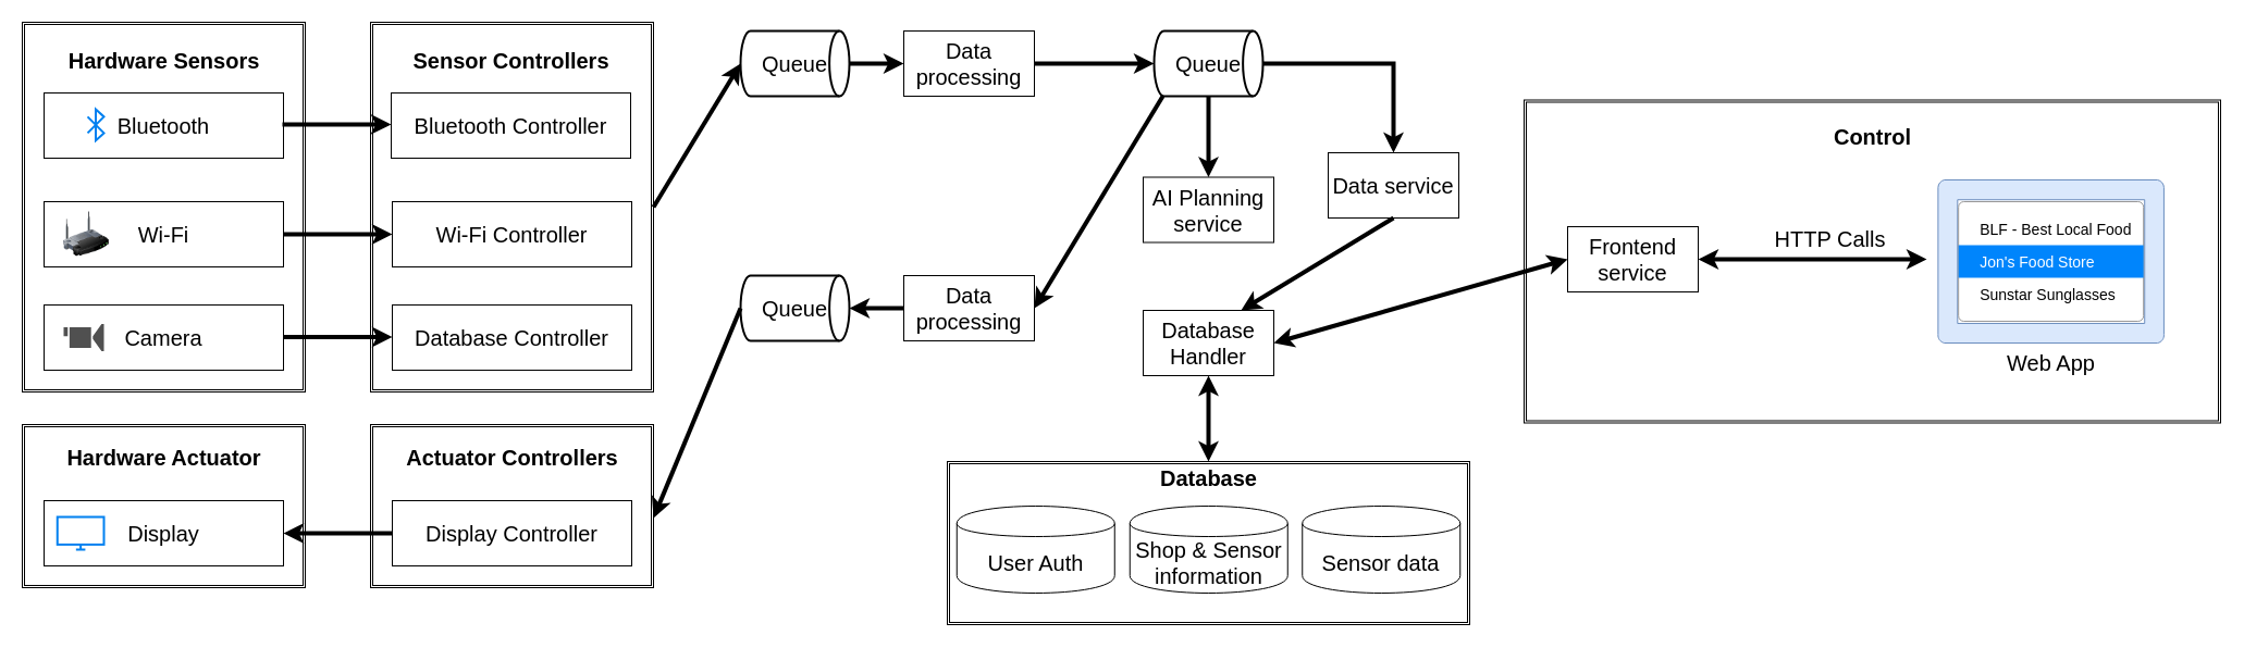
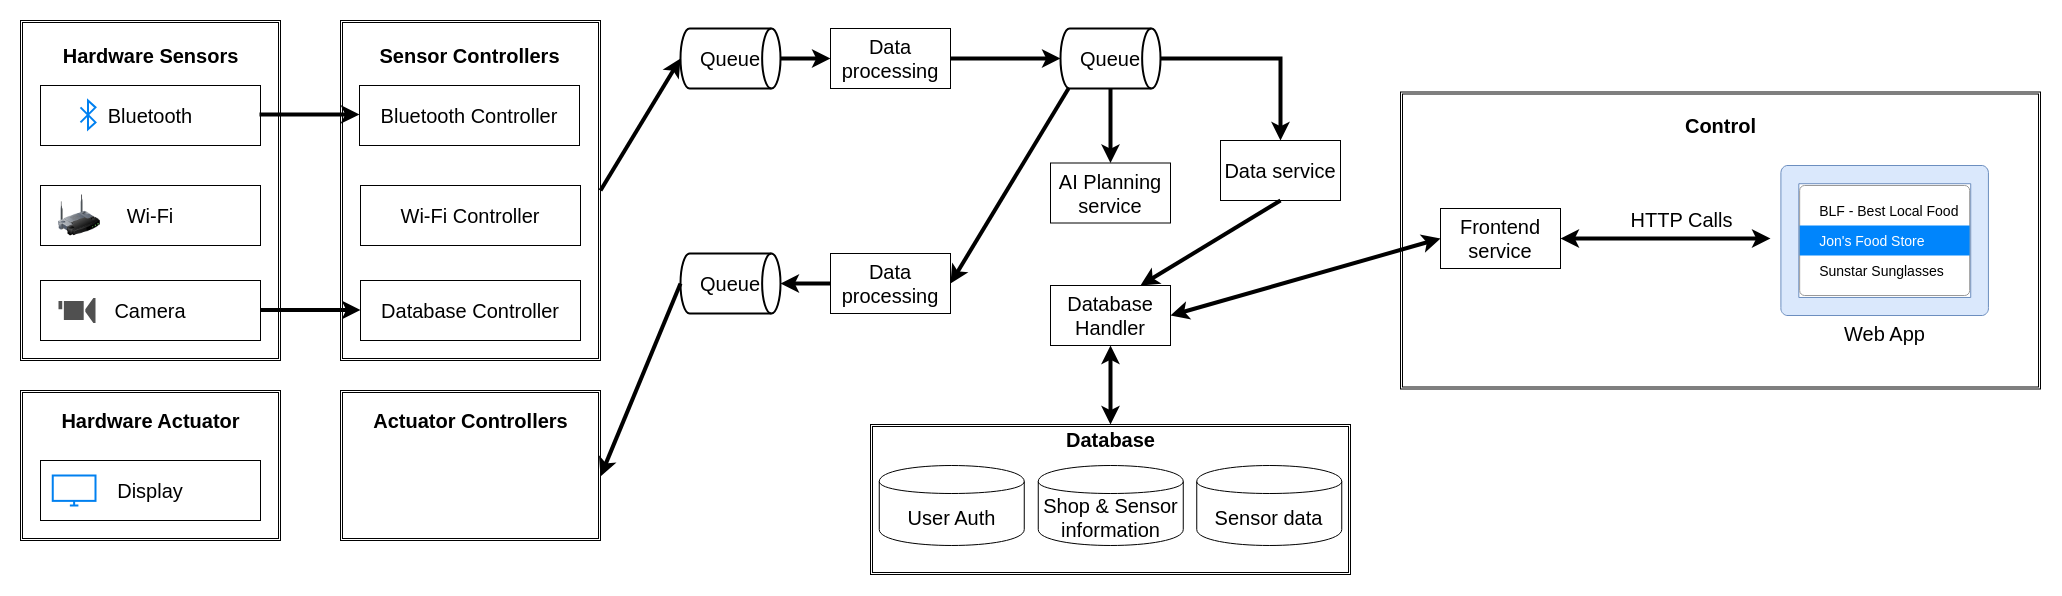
  <mxCell id="0" />
  <mxCell id="1" parent="0" />
  <mxCell id="2" value="" style="shape=ext;double=1;rounded=0;whiteSpace=wrap;html=1;fontSize=20;" vertex="1" parent="1"><mxGeometry x="870" y="424" width="480" height="150" as="geometry" /></mxCell>
  <mxCell id="3" value="" style="shape=ext;double=1;rounded=0;whiteSpace=wrap;html=1;fontSize=20;" vertex="1" parent="1"><mxGeometry x="340" y="390" width="260" height="150" as="geometry" /></mxCell>
  <mxCell id="4" value="" style="shape=ext;double=1;rounded=0;whiteSpace=wrap;html=1;fontSize=20;" vertex="1" parent="1"><mxGeometry x="340" y="20" width="260" height="340" as="geometry" /></mxCell>
  <mxCell id="5" value="" style="shape=ext;double=1;rounded=0;whiteSpace=wrap;html=1;fontSize=20;" parent="1" vertex="1"><mxGeometry x="1400" y="91.5" width="640" height="297" as="geometry" /></mxCell>
  <mxCell id="6" value="" style="shape=ext;double=1;rounded=0;whiteSpace=wrap;html=1;fontSize=20;" parent="1" vertex="1"><mxGeometry x="20" y="20" width="260" height="340" as="geometry" /></mxCell>
  <mxCell id="7" value="Bluetooth" style="rounded=0;whiteSpace=wrap;html=1;fontSize=20;align=center;labelPosition=center;verticalLabelPosition=middle;verticalAlign=middle;" parent="1" vertex="1"><mxGeometry x="40" y="85" width="220" height="60" as="geometry" /></mxCell>
  <mxCell id="8" value="Wi-Fi" style="rounded=0;whiteSpace=wrap;html=1;fontSize=20;" parent="1" vertex="1"><mxGeometry x="40" y="185" width="220" height="60" as="geometry" /></mxCell>
  <mxCell id="9" value="Camera" style="rounded=0;whiteSpace=wrap;html=1;fontSize=20;" parent="1" vertex="1"><mxGeometry x="40" y="280" width="220" height="60" as="geometry" /></mxCell>
  <mxCell id="10" value="Hardware Sensors" style="text;strokeColor=none;fillColor=none;html=1;fontSize=20;fontStyle=1;verticalAlign=middle;align=center;" parent="1" vertex="1"><mxGeometry x="105" y="40" width="90" height="30" as="geometry" /></mxCell>
- <mxCell id="11" value="" style="endArrow=classic;html=1;exitX=1;exitY=0.5;exitDx=0;exitDy=0;fontSize=20;entryX=0;entryY=0.5;entryDx=0;entryDy=0;strokeWidth=4;" parent="1" source="8" target="51" edge="1"><mxGeometry width="50" height="50" relative="1" as="geometry"><mxPoint x="300" y="40" as="sourcePoint" /><mxPoint x="300" y="310" as="targetPoint" /></mxGeometry></mxCell>
  <mxCell id="12" value="Queue" style="strokeWidth=2;html=1;shape=mxgraph.flowchart.direct_data;whiteSpace=wrap;fontSize=20;" parent="1" vertex="1"><mxGeometry x="680" y="28" width="100" height="60" as="geometry" /></mxCell>
  <mxCell id="13" value="" style="endArrow=classic;html=1;exitX=1;exitY=0.5;exitDx=0;exitDy=0;entryX=0;entryY=0.5;entryDx=0;entryDy=0;entryPerimeter=0;fontSize=20;strokeWidth=4;" parent="1" source="4" target="12" edge="1"><mxGeometry width="50" height="50" relative="1" as="geometry"><mxPoint x="560" y="310" as="sourcePoint" /><mxPoint x="760" y="-38.5" as="targetPoint" /></mxGeometry></mxCell>
  <mxCell id="14" value="Database Handler" style="rounded=0;whiteSpace=wrap;html=1;fontSize=20;" parent="1" vertex="1"><mxGeometry x="1050" y="285" width="120" height="60" as="geometry" /></mxCell>
  <mxCell id="15" value="Frontend service" style="rounded=0;whiteSpace=wrap;html=1;fontSize=20;" parent="1" vertex="1"><mxGeometry x="1440" y="208" width="120" height="60" as="geometry" /></mxCell>
  <mxCell id="16" value="Web App" style="aspect=fixed;pointerEvents=1;shadow=0;dashed=0;html=1;strokeColor=#6c8ebf;labelPosition=center;verticalLabelPosition=bottom;verticalAlign=top;align=center;fillColor=#dae8fc;shape=mxgraph.mscae.enterprise.performance_monitor;fontSize=20;" parent="1" vertex="1"><mxGeometry x="1780" y="165" width="208.33" height="150" as="geometry" /></mxCell>
  <mxCell id="17" value="" style="edgeStyle=orthogonalEdgeStyle;rounded=0;orthogonalLoop=1;jettySize=auto;html=1;fontSize=20;entryX=0;entryY=0.5;entryDx=0;entryDy=0;exitX=1;exitY=0.5;exitDx=0;exitDy=0;exitPerimeter=0;strokeWidth=4;" parent="1" source="12" target="18" edge="1"><mxGeometry relative="1" as="geometry"><mxPoint x="780" y="98" as="sourcePoint" /></mxGeometry></mxCell>
  <mxCell id="18" value="Data processing" style="rounded=0;whiteSpace=wrap;html=1;fontSize=20;" parent="1" vertex="1"><mxGeometry x="830" y="28" width="120" height="60" as="geometry" /></mxCell>
  <mxCell id="19" value="Data service" style="rounded=0;whiteSpace=wrap;html=1;fontSize=20;" parent="1" vertex="1"><mxGeometry x="1220" y="140" width="120" height="60" as="geometry" /></mxCell>
  <mxCell id="20" style="edgeStyle=orthogonalEdgeStyle;rounded=0;orthogonalLoop=1;jettySize=auto;html=1;exitX=1;exitY=0.5;exitDx=0;exitDy=0;exitPerimeter=0;entryX=0.5;entryY=0;entryDx=0;entryDy=0;fontSize=20;strokeWidth=4;" parent="1" source="21" target="19" edge="1"><mxGeometry relative="1" as="geometry" /></mxCell>
  <mxCell id="21" value="Queue" style="strokeWidth=2;html=1;shape=mxgraph.flowchart.direct_data;whiteSpace=wrap;fontSize=20;" parent="1" vertex="1"><mxGeometry x="1060" y="28" width="100" height="60" as="geometry" /></mxCell>
  <mxCell id="22" value="" style="edgeStyle=orthogonalEdgeStyle;rounded=0;orthogonalLoop=1;jettySize=auto;html=1;fontSize=20;exitX=1;exitY=0.5;exitDx=0;exitDy=0;entryX=0;entryY=0.5;entryDx=0;entryDy=0;entryPerimeter=0;strokeWidth=4;" parent="1" source="18" target="21" edge="1"><mxGeometry relative="1" as="geometry"><mxPoint x="840" y="68" as="sourcePoint" /><mxPoint x="790" y="68" as="targetPoint" /></mxGeometry></mxCell>
  <mxCell id="23" value="" style="endArrow=classic;html=1;fontSize=20;exitX=0.5;exitY=1;exitDx=0;exitDy=0;entryX=0.75;entryY=0;entryDx=0;entryDy=0;strokeWidth=4;" parent="1" source="19" target="14" edge="1"><mxGeometry width="50" height="50" relative="1" as="geometry"><mxPoint x="1050" y="388" as="sourcePoint" /><mxPoint x="1245" y="378" as="targetPoint" /></mxGeometry></mxCell>
  <mxCell id="24" value="" style="endArrow=classic;startArrow=classic;html=1;fontSize=20;entryX=0.5;entryY=1;entryDx=0;entryDy=0;exitX=0.5;exitY=0;exitDx=0;exitDy=0;strokeWidth=4;" parent="1" source="2" target="14" edge="1"><mxGeometry width="50" height="50" relative="1" as="geometry"><mxPoint x="1050" y="388" as="sourcePoint" /><mxPoint x="1100" y="338" as="targetPoint" /></mxGeometry></mxCell>
  <mxCell id="25" value="" style="endArrow=classic;startArrow=classic;html=1;fontSize=20;exitX=1;exitY=0.5;exitDx=0;exitDy=0;entryX=0;entryY=0.5;entryDx=0;entryDy=0;strokeWidth=4;" parent="1" source="14" target="15" edge="1"><mxGeometry width="50" height="50" relative="1" as="geometry"><mxPoint x="1050" y="388" as="sourcePoint" /><mxPoint x="1100" y="338" as="targetPoint" /></mxGeometry></mxCell>
  <mxCell id="26" value="" style="endArrow=classic;startArrow=classic;html=1;fontSize=20;exitX=1;exitY=0.5;exitDx=0;exitDy=0;strokeWidth=4;" parent="1" source="15" edge="1"><mxGeometry width="50" height="50" relative="1" as="geometry"><mxPoint x="780" y="451" as="sourcePoint" /><mxPoint x="1770" y="238" as="targetPoint" /></mxGeometry></mxCell>
  <mxCell id="27" value="HTTP Calls" style="edgeLabel;html=1;align=center;verticalAlign=middle;resizable=0;points=[];fontSize=20;" parent="26" vertex="1" connectable="0"><mxGeometry x="0.758" y="3" relative="1" as="geometry"><mxPoint x="-64.71" y="-17" as="offset" /></mxGeometry></mxCell>
  <mxCell id="28" value="AI Planning service" style="rounded=0;whiteSpace=wrap;html=1;fontSize=20;" parent="1" vertex="1"><mxGeometry x="1050" y="162.5" width="120" height="60" as="geometry" /></mxCell>
  <mxCell id="29" value="" style="endArrow=classic;html=1;fontSize=20;exitX=0.5;exitY=1;exitDx=0;exitDy=0;exitPerimeter=0;entryX=0.5;entryY=0;entryDx=0;entryDy=0;strokeWidth=4;" parent="1" source="21" target="28" edge="1"><mxGeometry width="50" height="50" relative="1" as="geometry"><mxPoint x="1050" y="388" as="sourcePoint" /><mxPoint x="1100" y="338" as="targetPoint" /></mxGeometry></mxCell>
  <mxCell id="30" value="" style="html=1;verticalLabelPosition=bottom;align=center;labelBackgroundColor=#ffffff;verticalAlign=top;strokeWidth=2;strokeColor=#0080F0;shadow=0;dashed=0;shape=mxgraph.ios7.icons.bluetooth;pointerEvents=1" parent="1" vertex="1"><mxGeometry x="80" y="100" width="15" height="28.8" as="geometry" /></mxCell>
  <mxCell id="31" value="" style="image;html=1;image=img/lib/clip_art/networking/Wireless_Router_128x128.png;align=center;" parent="1" vertex="1"><mxGeometry x="58" y="180" width="42" height="70" as="geometry" /></mxCell>
  <mxCell id="32" value="" style="pointerEvents=1;shadow=0;dashed=0;html=1;strokeColor=none;fillColor=#505050;labelPosition=center;verticalLabelPosition=bottom;verticalAlign=top;outlineConnect=0;align=center;shape=mxgraph.office.devices.video_camera;" parent="1" vertex="1"><mxGeometry x="58" y="297.5" width="37" height="25" as="geometry" /></mxCell>
  <mxCell id="33" value="" style="shape=ext;double=1;rounded=0;whiteSpace=wrap;html=1;fontSize=20;" parent="1" vertex="1"><mxGeometry x="20" y="390" width="260" height="150" as="geometry" /></mxCell>
  <mxCell id="34" value="Hardware Actuator" style="text;strokeColor=none;fillColor=none;html=1;fontSize=20;fontStyle=1;verticalAlign=middle;align=center;" parent="1" vertex="1"><mxGeometry x="105" y="405" width="90" height="30" as="geometry" /></mxCell>
  <mxCell id="35" value="Display" style="rounded=0;whiteSpace=wrap;html=1;fontSize=20;align=center;labelPosition=center;verticalLabelPosition=middle;verticalAlign=middle;" parent="1" vertex="1"><mxGeometry x="40" y="460" width="220" height="60" as="geometry" /></mxCell>
  <mxCell id="36" style="edgeStyle=orthogonalEdgeStyle;rounded=0;orthogonalLoop=1;jettySize=auto;html=1;exitX=0.5;exitY=1;exitDx=0;exitDy=0;" parent="1" source="33" target="33" edge="1"><mxGeometry relative="1" as="geometry" /></mxCell>
  <mxCell id="37" value="" style="html=1;verticalLabelPosition=bottom;align=center;labelBackgroundColor=#ffffff;verticalAlign=top;strokeWidth=2;strokeColor=#0080F0;shadow=0;dashed=0;shape=mxgraph.ios7.icons.monitor;" parent="1" vertex="1"><mxGeometry x="52.25" y="475" width="42.75" height="30" as="geometry" /></mxCell>
- <mxCell id="38" value="" style="endArrow=classic;html=1;entryX=1;entryY=0.5;entryDx=0;entryDy=0;fontSize=20;strokeWidth=4;exitX=0;exitY=0.5;exitDx=0;exitDy=0;" parent="1" source="56" target="35" edge="1"><mxGeometry width="50" height="50" relative="1" as="geometry"><mxPoint x="360" y="480" as="sourcePoint" /><mxPoint x="440" y="615" as="targetPoint" /></mxGeometry></mxCell>
  <mxCell id="39" value="Queue" style="strokeWidth=2;html=1;shape=mxgraph.flowchart.direct_data;whiteSpace=wrap;fontSize=20;" parent="1" vertex="1"><mxGeometry x="680" y="253" width="100" height="60" as="geometry" /></mxCell>
  <mxCell id="40" value="" style="endArrow=classic;html=1;exitX=0;exitY=0.5;exitDx=0;exitDy=0;fontSize=20;exitPerimeter=0;strokeWidth=4;entryX=1;entryY=0.573;entryDx=0;entryDy=0;entryPerimeter=0;" parent="1" source="39" target="3" edge="1"><mxGeometry width="50" height="50" relative="1" as="geometry"><mxPoint x="560" y="620" as="sourcePoint" /><mxPoint x="620" y="500" as="targetPoint" /></mxGeometry></mxCell>
  <mxCell id="41" value="Data processing" style="rounded=0;whiteSpace=wrap;html=1;fontSize=20;" parent="1" vertex="1"><mxGeometry x="830" y="253" width="120" height="60" as="geometry" /></mxCell>
  <mxCell id="42" value="" style="html=1;shadow=0;dashed=0;shape=mxgraph.bootstrap.rrect;rSize=5;fillColor=#ffffff;strokeColor=#999999;align=center;" parent="1" vertex="1"><mxGeometry x="1799.16" y="185" width="170" height="110" as="geometry" /></mxCell>
  <mxCell id="43" value="BLF - Best Local Food" style="fillColor=none;strokeColor=none;align=left;spacing=20;fontSize=14;" parent="42" vertex="1"><mxGeometry width="170" height="30" relative="1" as="geometry"><mxPoint y="10" as="offset" /></mxGeometry></mxCell>
  <mxCell id="44" value="Jon's Food Store" style="fillColor=#0085FC;strokeColor=none;fontColor=#ffffff;align=left;spacing=20;fontSize=14;" parent="42" vertex="1"><mxGeometry width="170" height="30" relative="1" as="geometry"><mxPoint y="40" as="offset" /></mxGeometry></mxCell>
  <mxCell id="45" value="Sunstar Sunglasses" style="fillColor=none;strokeColor=none;align=left;spacing=20;fontSize=14;" parent="42" vertex="1"><mxGeometry width="170" height="30" relative="1" as="geometry"><mxPoint y="70" as="offset" /></mxGeometry></mxCell>
  <mxCell id="46" value="" style="endArrow=classic;html=1;exitX=0;exitY=0.5;exitDx=0;exitDy=0;entryX=1;entryY=0.5;entryDx=0;entryDy=0;fontSize=20;entryPerimeter=0;strokeWidth=4;" parent="1" source="41" target="39" edge="1"><mxGeometry width="50" height="50" relative="1" as="geometry"><mxPoint x="880" y="478" as="sourcePoint" /><mxPoint x="760" y="430" as="targetPoint" /></mxGeometry></mxCell>
  <mxCell id="47" value="" style="endArrow=classic;startArrow=none;html=1;fontSize=20;entryX=1;entryY=0.5;entryDx=0;entryDy=0;exitX=0.08;exitY=1;exitDx=0;exitDy=0;exitPerimeter=0;endFill=1;startFill=0;strokeWidth=4;" parent="1" source="21" target="41" edge="1"><mxGeometry width="50" height="50" relative="1" as="geometry"><mxPoint x="1065" y="592" as="sourcePoint" /><mxPoint x="860" y="452" as="targetPoint" /></mxGeometry></mxCell>
  <mxCell id="48" value="Control" style="text;strokeColor=none;fillColor=none;html=1;fontSize=20;fontStyle=1;verticalAlign=middle;align=center;" parent="1" vertex="1"><mxGeometry x="1675" y="110" width="90" height="30" as="geometry" /></mxCell>
  <mxCell id="49" value="Sensor Controllers" style="text;strokeColor=none;fillColor=none;html=1;fontSize=20;fontStyle=1;verticalAlign=middle;align=center;" vertex="1" parent="1"><mxGeometry x="424" y="40" width="90" height="30" as="geometry" /></mxCell>
  <mxCell id="50" value="Bluetooth Controller" style="rounded=0;whiteSpace=wrap;html=1;fontSize=20;align=center;labelPosition=center;verticalLabelPosition=middle;verticalAlign=middle;" vertex="1" parent="1"><mxGeometry x="359" y="85" width="220" height="60" as="geometry" /></mxCell>
  <mxCell id="51" value="Wi-Fi Controller" style="rounded=0;whiteSpace=wrap;html=1;fontSize=20;" vertex="1" parent="1"><mxGeometry x="360" y="185" width="220" height="60" as="geometry" /></mxCell>
  <mxCell id="52" value="Database Controller" style="rounded=0;whiteSpace=wrap;html=1;fontSize=20;" vertex="1" parent="1"><mxGeometry x="360" y="280" width="220" height="60" as="geometry" /></mxCell>
  <mxCell id="53" value="" style="endArrow=classic;html=1;exitX=1;exitY=0.5;exitDx=0;exitDy=0;fontSize=20;entryX=0;entryY=0.5;entryDx=0;entryDy=0;strokeWidth=4;" edge="1" parent="1"><mxGeometry width="50" height="50" relative="1" as="geometry"><mxPoint x="260" y="309.5" as="sourcePoint" /><mxPoint x="360" y="309.5" as="targetPoint" /></mxGeometry></mxCell>
  <mxCell id="54" value="" style="endArrow=classic;html=1;exitX=1;exitY=0.5;exitDx=0;exitDy=0;fontSize=20;entryX=0;entryY=0.5;entryDx=0;entryDy=0;strokeWidth=4;" edge="1" parent="1"><mxGeometry width="50" height="50" relative="1" as="geometry"><mxPoint x="259" y="113.9" as="sourcePoint" /><mxPoint x="359" y="113.9" as="targetPoint" /></mxGeometry></mxCell>
  <mxCell id="55" value="Actuator Controllers" style="text;strokeColor=none;fillColor=none;html=1;fontSize=20;fontStyle=1;verticalAlign=middle;align=center;" vertex="1" parent="1"><mxGeometry x="425" y="405" width="90" height="30" as="geometry" /></mxCell>
- <mxCell id="56" value="Display Controller" style="rounded=0;whiteSpace=wrap;html=1;fontSize=20;align=center;labelPosition=center;verticalLabelPosition=middle;verticalAlign=middle;" vertex="1" parent="1"><mxGeometry x="360" y="460" width="220" height="60" as="geometry" /></mxCell>
  <mxCell id="57" value="Database" style="text;strokeColor=none;fillColor=none;html=1;fontSize=20;fontStyle=1;verticalAlign=middle;align=center;" vertex="1" parent="1"><mxGeometry x="1065.25" y="424" width="90" height="30" as="geometry" /></mxCell>
  <mxCell id="58" value="Shop &amp;amp; Sensor information" style="shape=cylinder;whiteSpace=wrap;html=1;boundedLbl=1;backgroundOutline=1;fontSize=20;" vertex="1" parent="1"><mxGeometry x="1037.75" y="465" width="145" height="80" as="geometry" /></mxCell>
  <mxCell id="59" value="Sensor data" style="shape=cylinder;whiteSpace=wrap;html=1;boundedLbl=1;backgroundOutline=1;fontSize=20;" vertex="1" parent="1"><mxGeometry x="1196.25" y="465" width="145" height="80" as="geometry" /></mxCell>
  <mxCell id="60" value="User Auth" style="shape=cylinder;whiteSpace=wrap;html=1;boundedLbl=1;backgroundOutline=1;fontSize=20;" vertex="1" parent="1"><mxGeometry x="878.75" y="465" width="145" height="80" as="geometry" /></mxCell>
